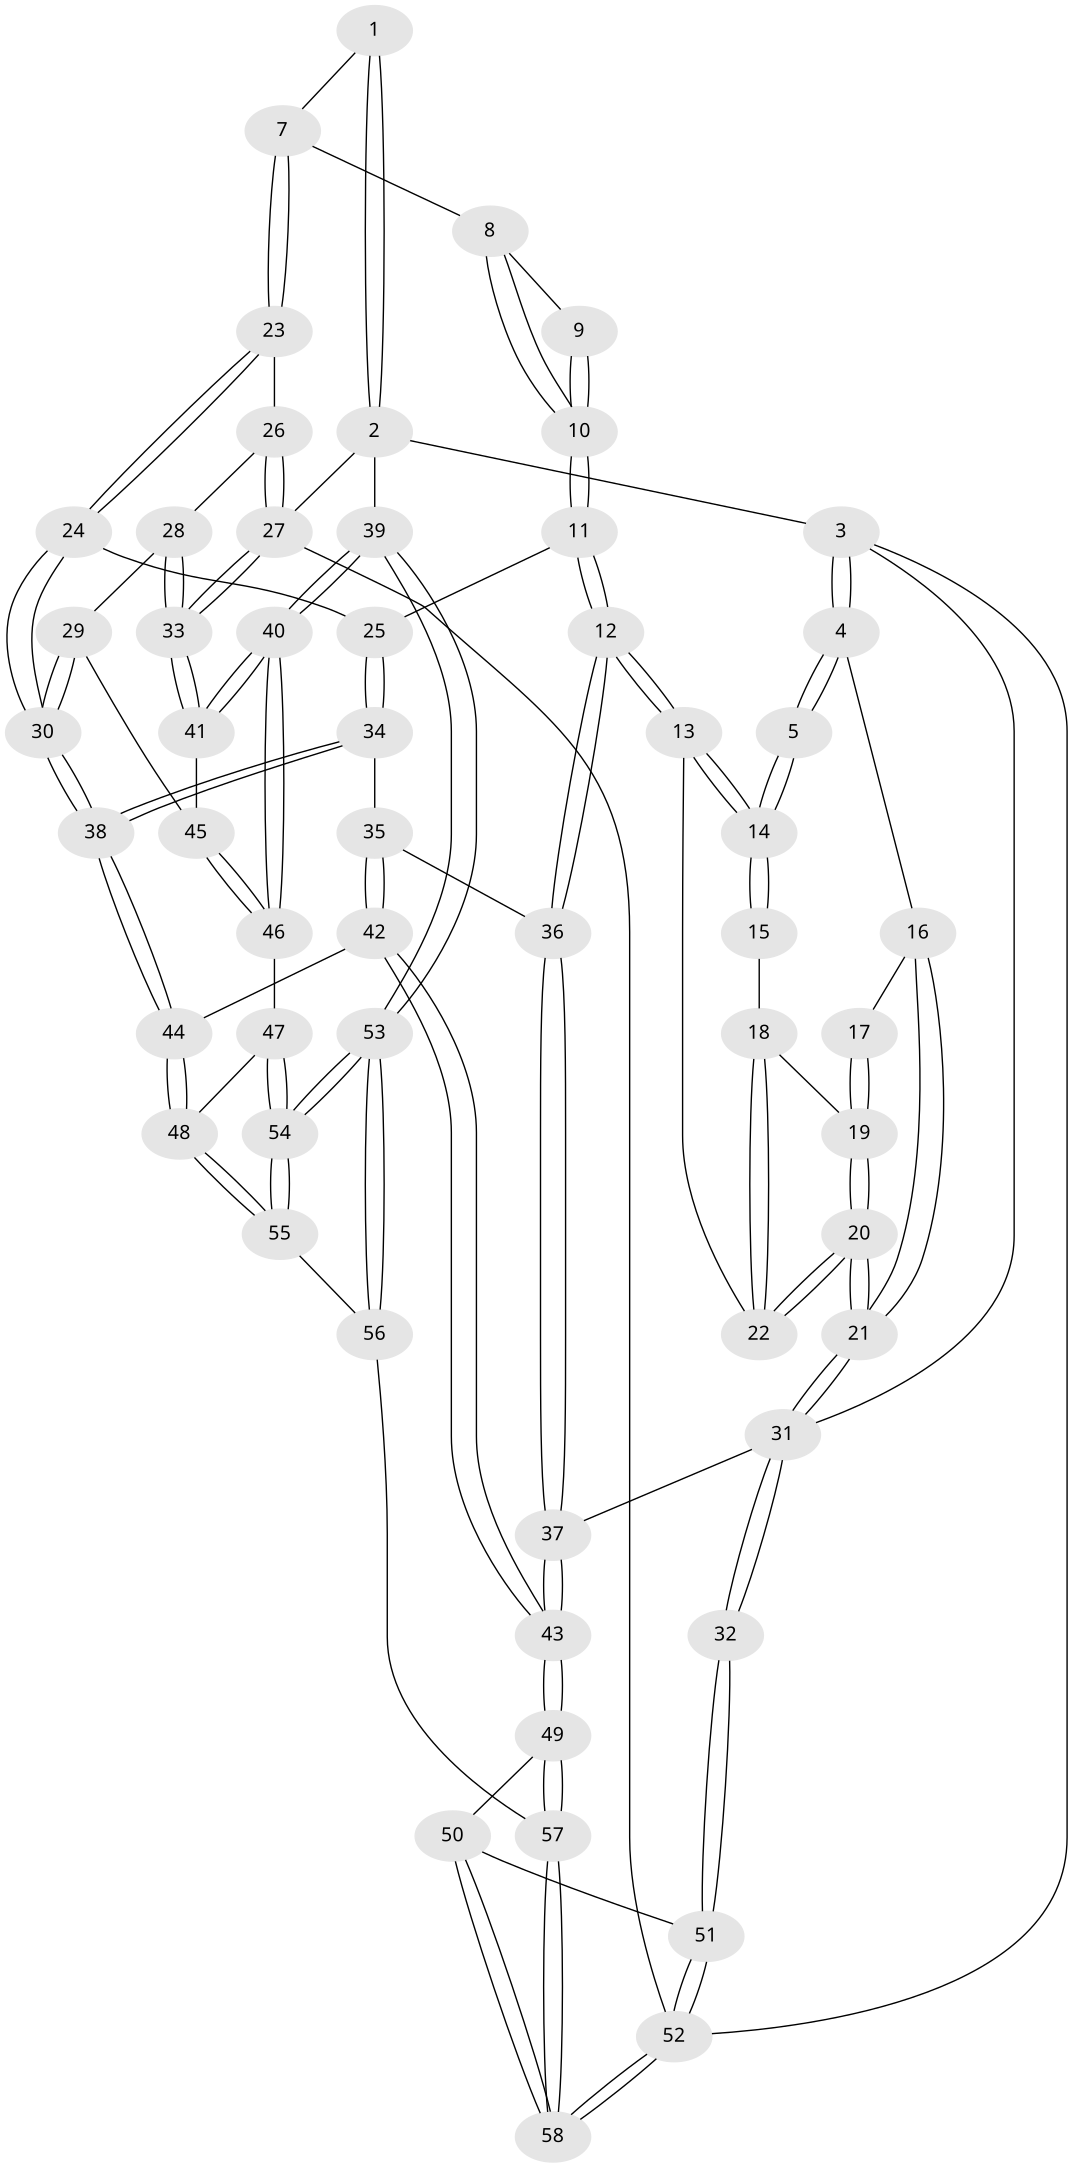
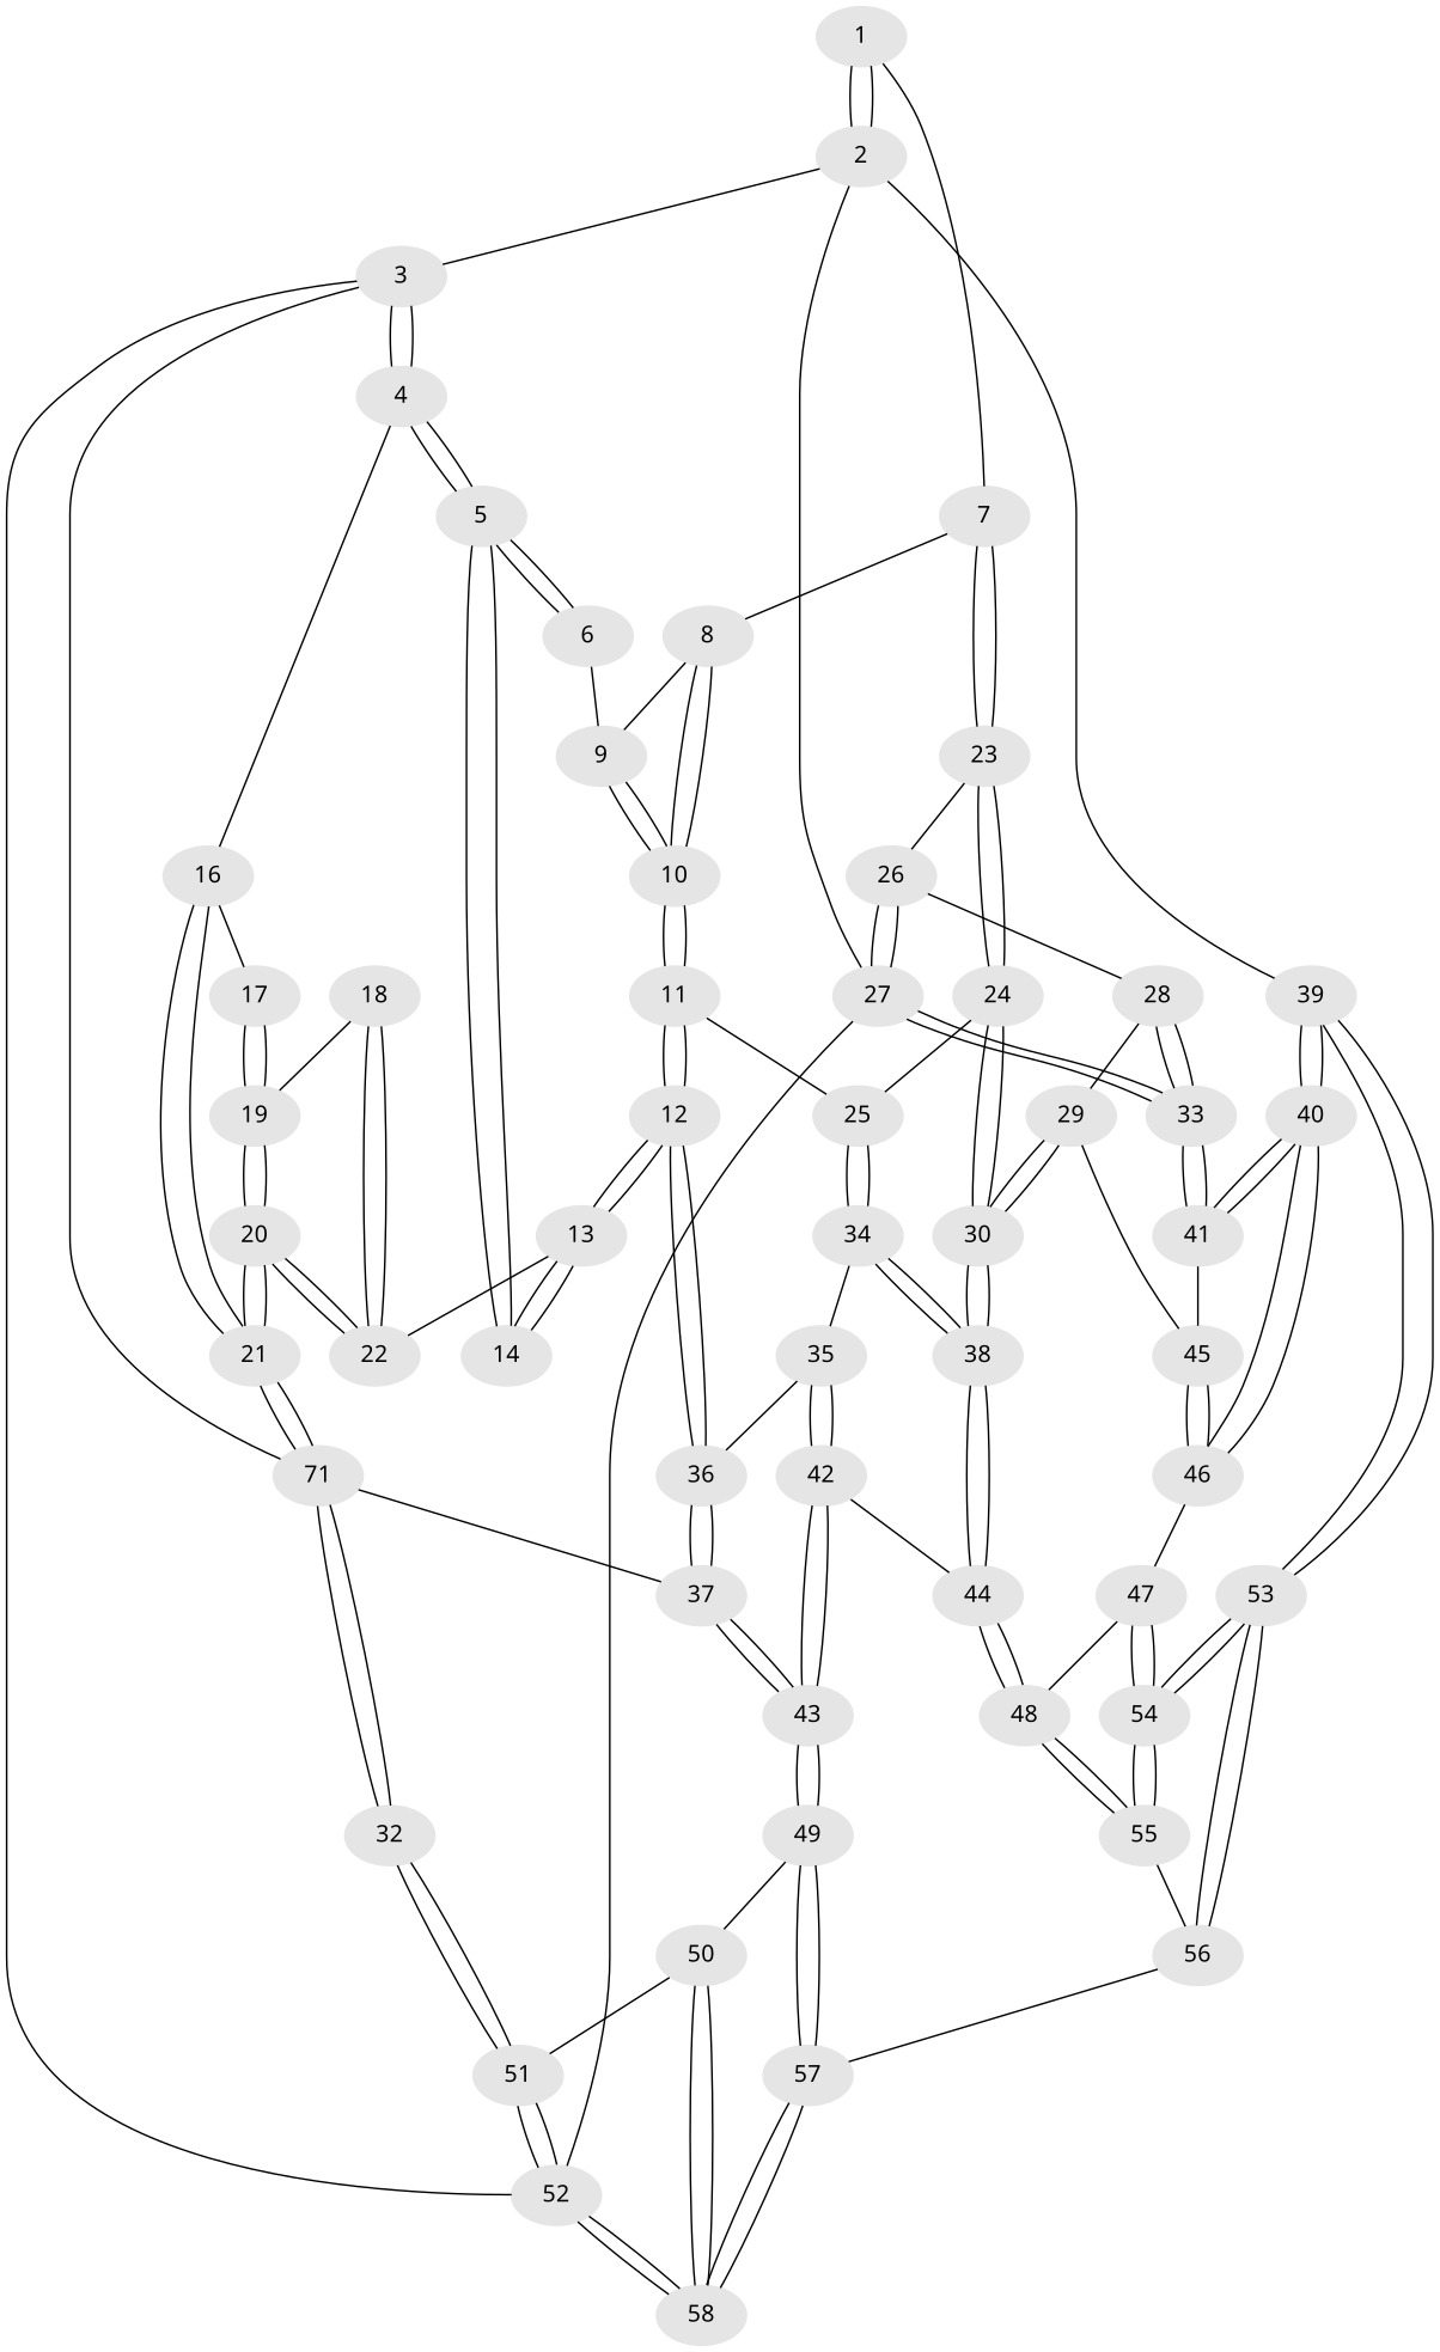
  graph {
    fontname="Noto Sans"
    node [color=gray90 fontname="Noto Sans" style=filled]
    edge [fontname="Noto Sans"]
    1
    2
    7
    3
    27
    39
    8
    23
    4
    52
-   31
+   31 [label=71]
    33
    40
    53
    5
    16
    32
    51
    58
+   6
    14
    17
    21
    9
-   15
    10
    24
    26
    11
    12
    25
    13
    36
    34
    22
    37
    18
    19
    20
    30
    28
    38
    35
    29
    41
    45
    46
    44
    43
    42
    49
    48
    54
    56
    47
    50
    57
    55
    1 -- 2
    1 -- 2
    1 -- 7
    2 -- 3
    2 -- 27
    2 -- 39
    7 -- 8
    7 -- 23
    7 -- 23
    3 -- 4
    3 -- 4
    3 -- 52
    3 -- 31
    27 -- 52
    27 -- 33
    27 -- 33
    39 -- 40
    39 -- 40
    39 -- 53
    39 -- 53
    8 -- 9
    8 -- 10
    8 -- 10
    23 -- 24
    23 -- 24
    23 -- 26
    4 -- 5
    4 -- 5
    4 -- 16
    52 -- 58
    52 -- 58
    31 -- 32
    31 -- 32
    31 -- 37
    33 -- 41
    33 -- 41
    40 -- 41
    40 -- 41
    40 -- 46
    40 -- 46
    53 -- 54
    53 -- 54
    53 -- 56
    53 -- 56
+   5 -- 6
+   5 -- 6
    5 -- 14
    5 -- 14
    16 -- 17
    16 -- 21
    16 -- 21
    32 -- 51
    32 -- 51
    51 -- 52
    51 -- 52
-   14 -- 15
-   14 -- 15
+   6 -- 9
    17 -- 19
    17 -- 19
    21 -- 31
    21 -- 31
    9 -- 10
    9 -- 10
-   15 -- 18
    10 -- 11
    10 -- 11
    24 -- 25
    24 -- 30
    24 -- 30
    26 -- 27
    26 -- 27
    26 -- 28
    11 -- 12
    11 -- 12
    11 -- 25
    12 -- 13
    12 -- 13
    12 -- 36
    12 -- 36
    25 -- 34
    25 -- 34
    13 -- 14
    13 -- 14
    13 -- 22
    36 -- 37
    36 -- 37
    34 -- 38
    34 -- 38
    34 -- 35
    37 -- 43
    37 -- 43
    18 -- 22
    18 -- 22
    18 -- 19
    19 -- 20
    19 -- 20
    20 -- 21
    20 -- 21
    20 -- 22
    20 -- 22
    30 -- 38
    30 -- 38
    28 -- 33
    28 -- 33
    28 -- 29
    38 -- 44
    38 -- 44
    35 -- 36
    35 -- 42
    35 -- 42
    29 -- 30
    29 -- 30
    29 -- 45
    41 -- 45
    45 -- 46
    45 -- 46
    46 -- 47
    44 -- 48
    44 -- 48
    43 -- 49
    43 -- 49
    42 -- 44
    42 -- 43
    42 -- 43
    49 -- 50
    49 -- 57
    49 -- 57
    48 -- 55
    48 -- 55
    54 -- 55
    54 -- 55
    56 -- 57
    47 -- 48
    47 -- 54
    47 -- 54
    50 -- 51
    50 -- 58
    50 -- 58
    57 -- 58
    57 -- 58
    55 -- 56
  }
